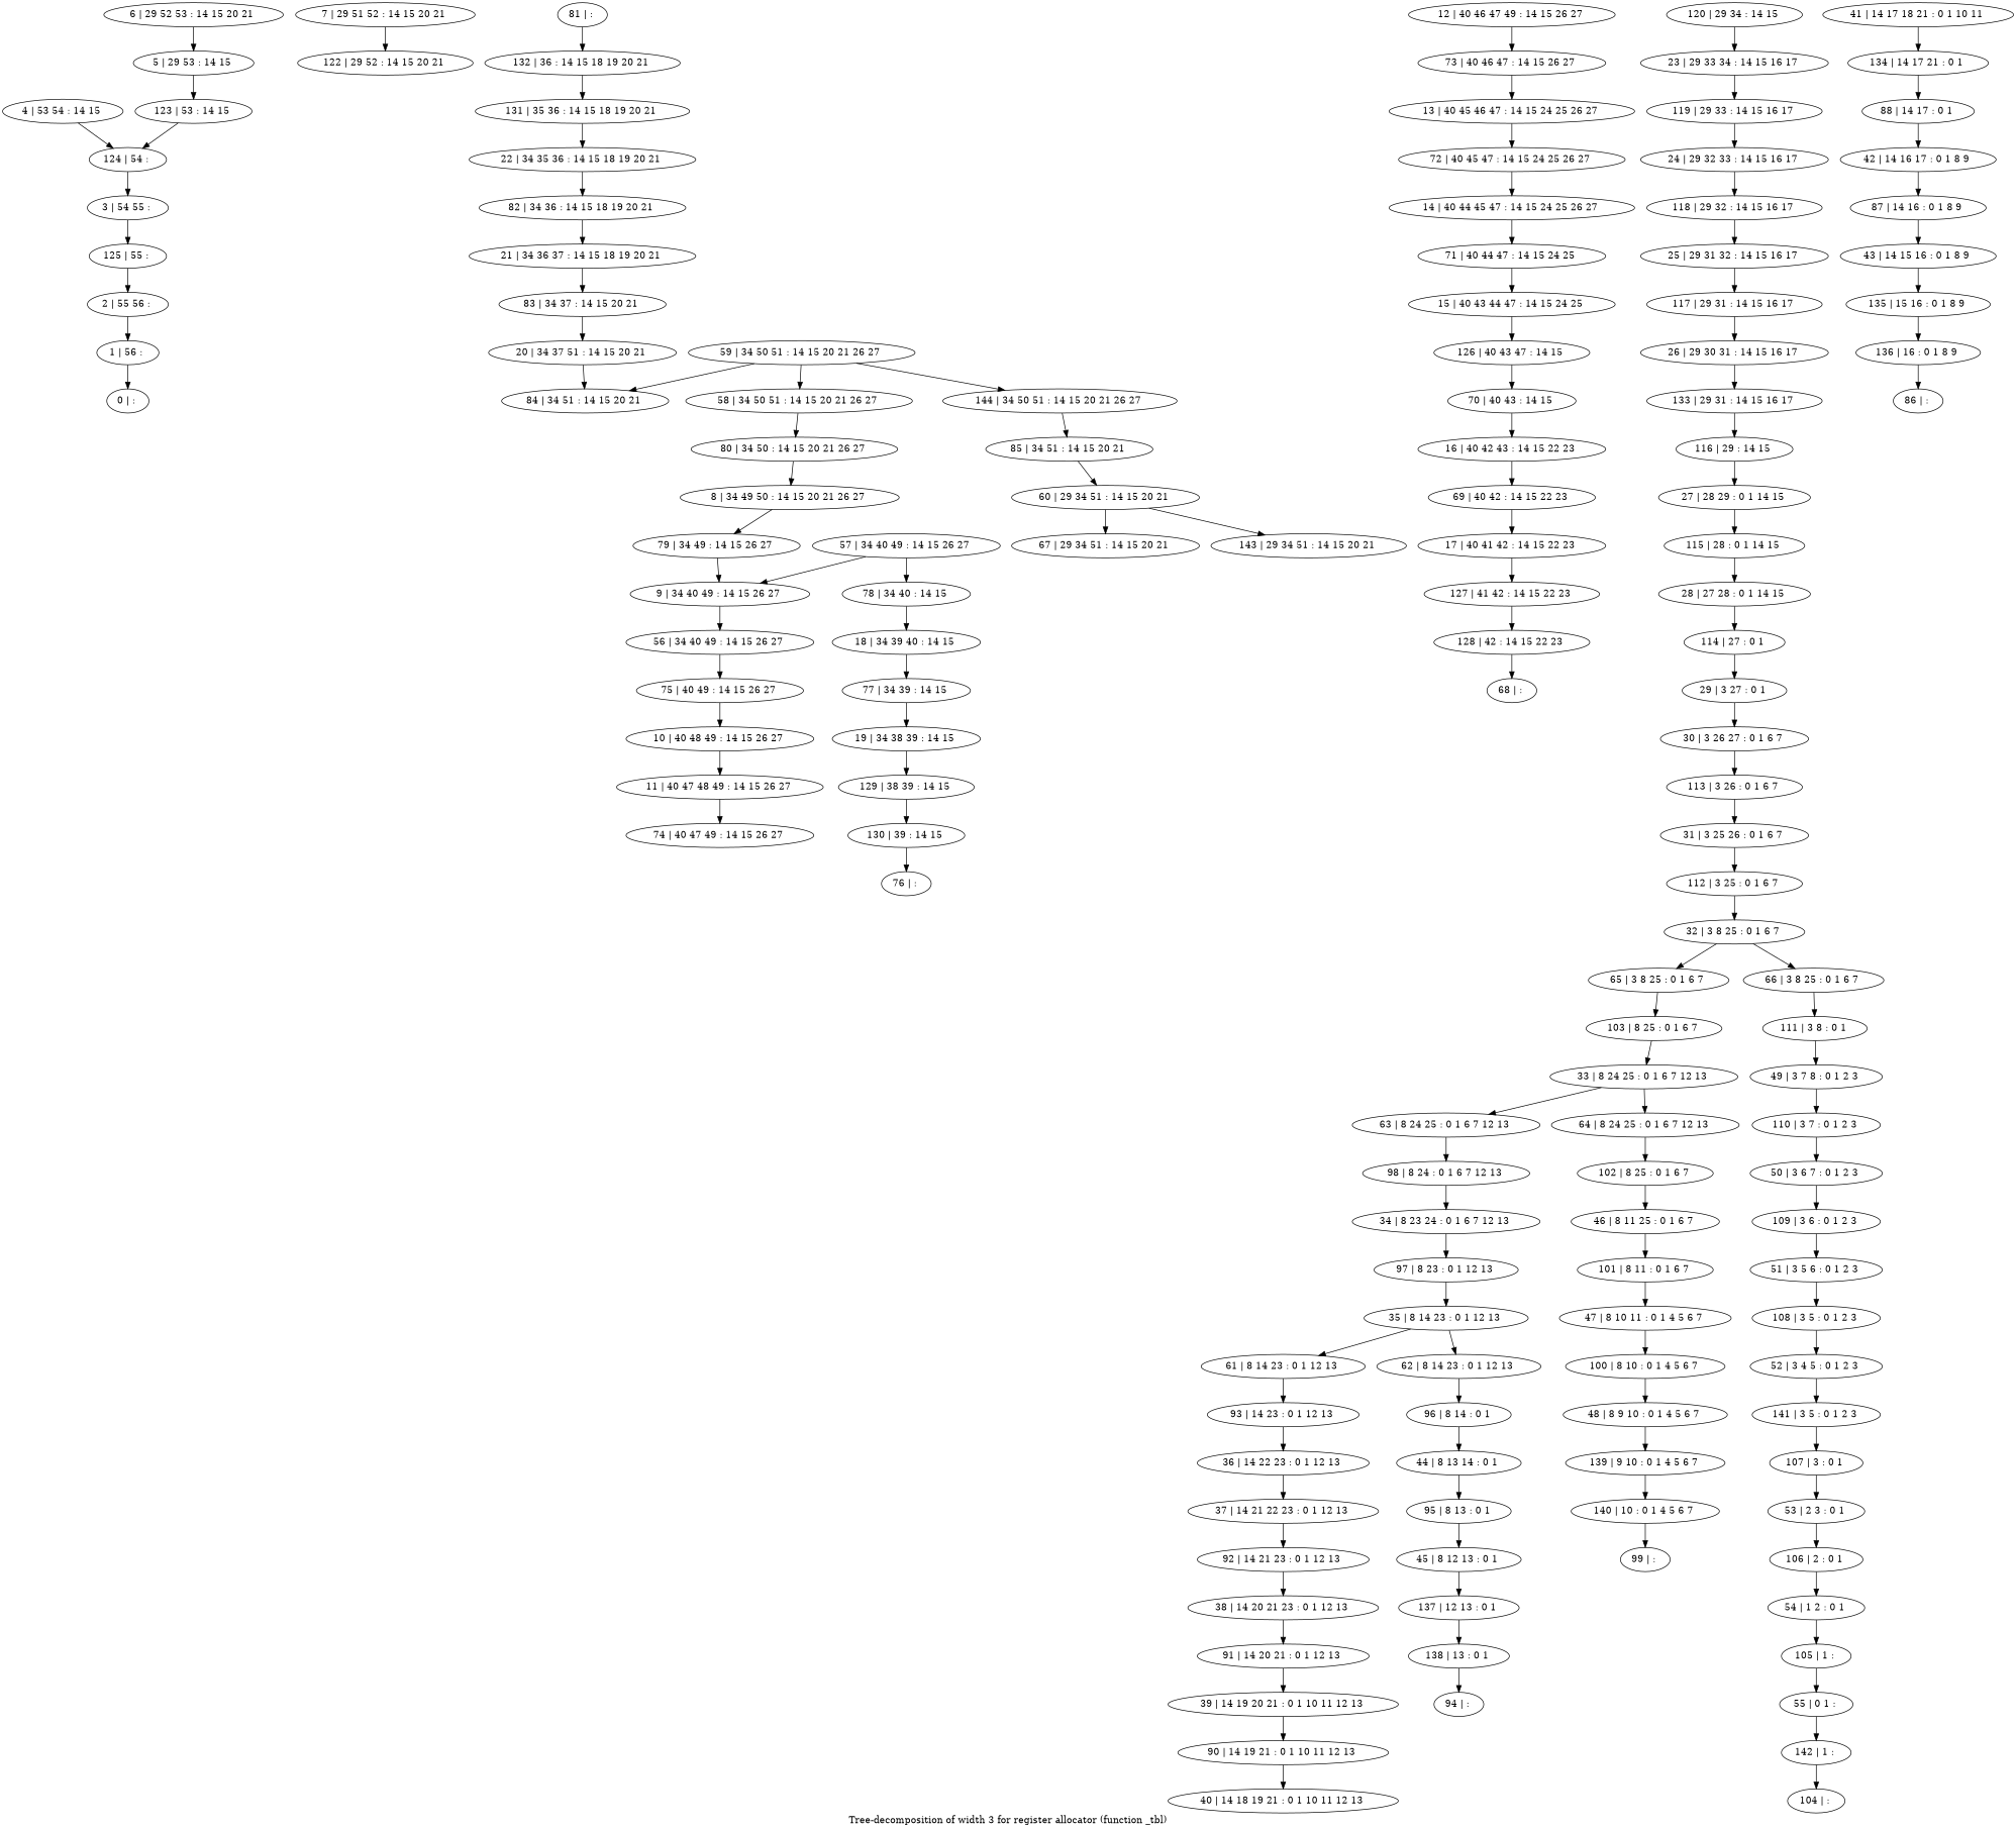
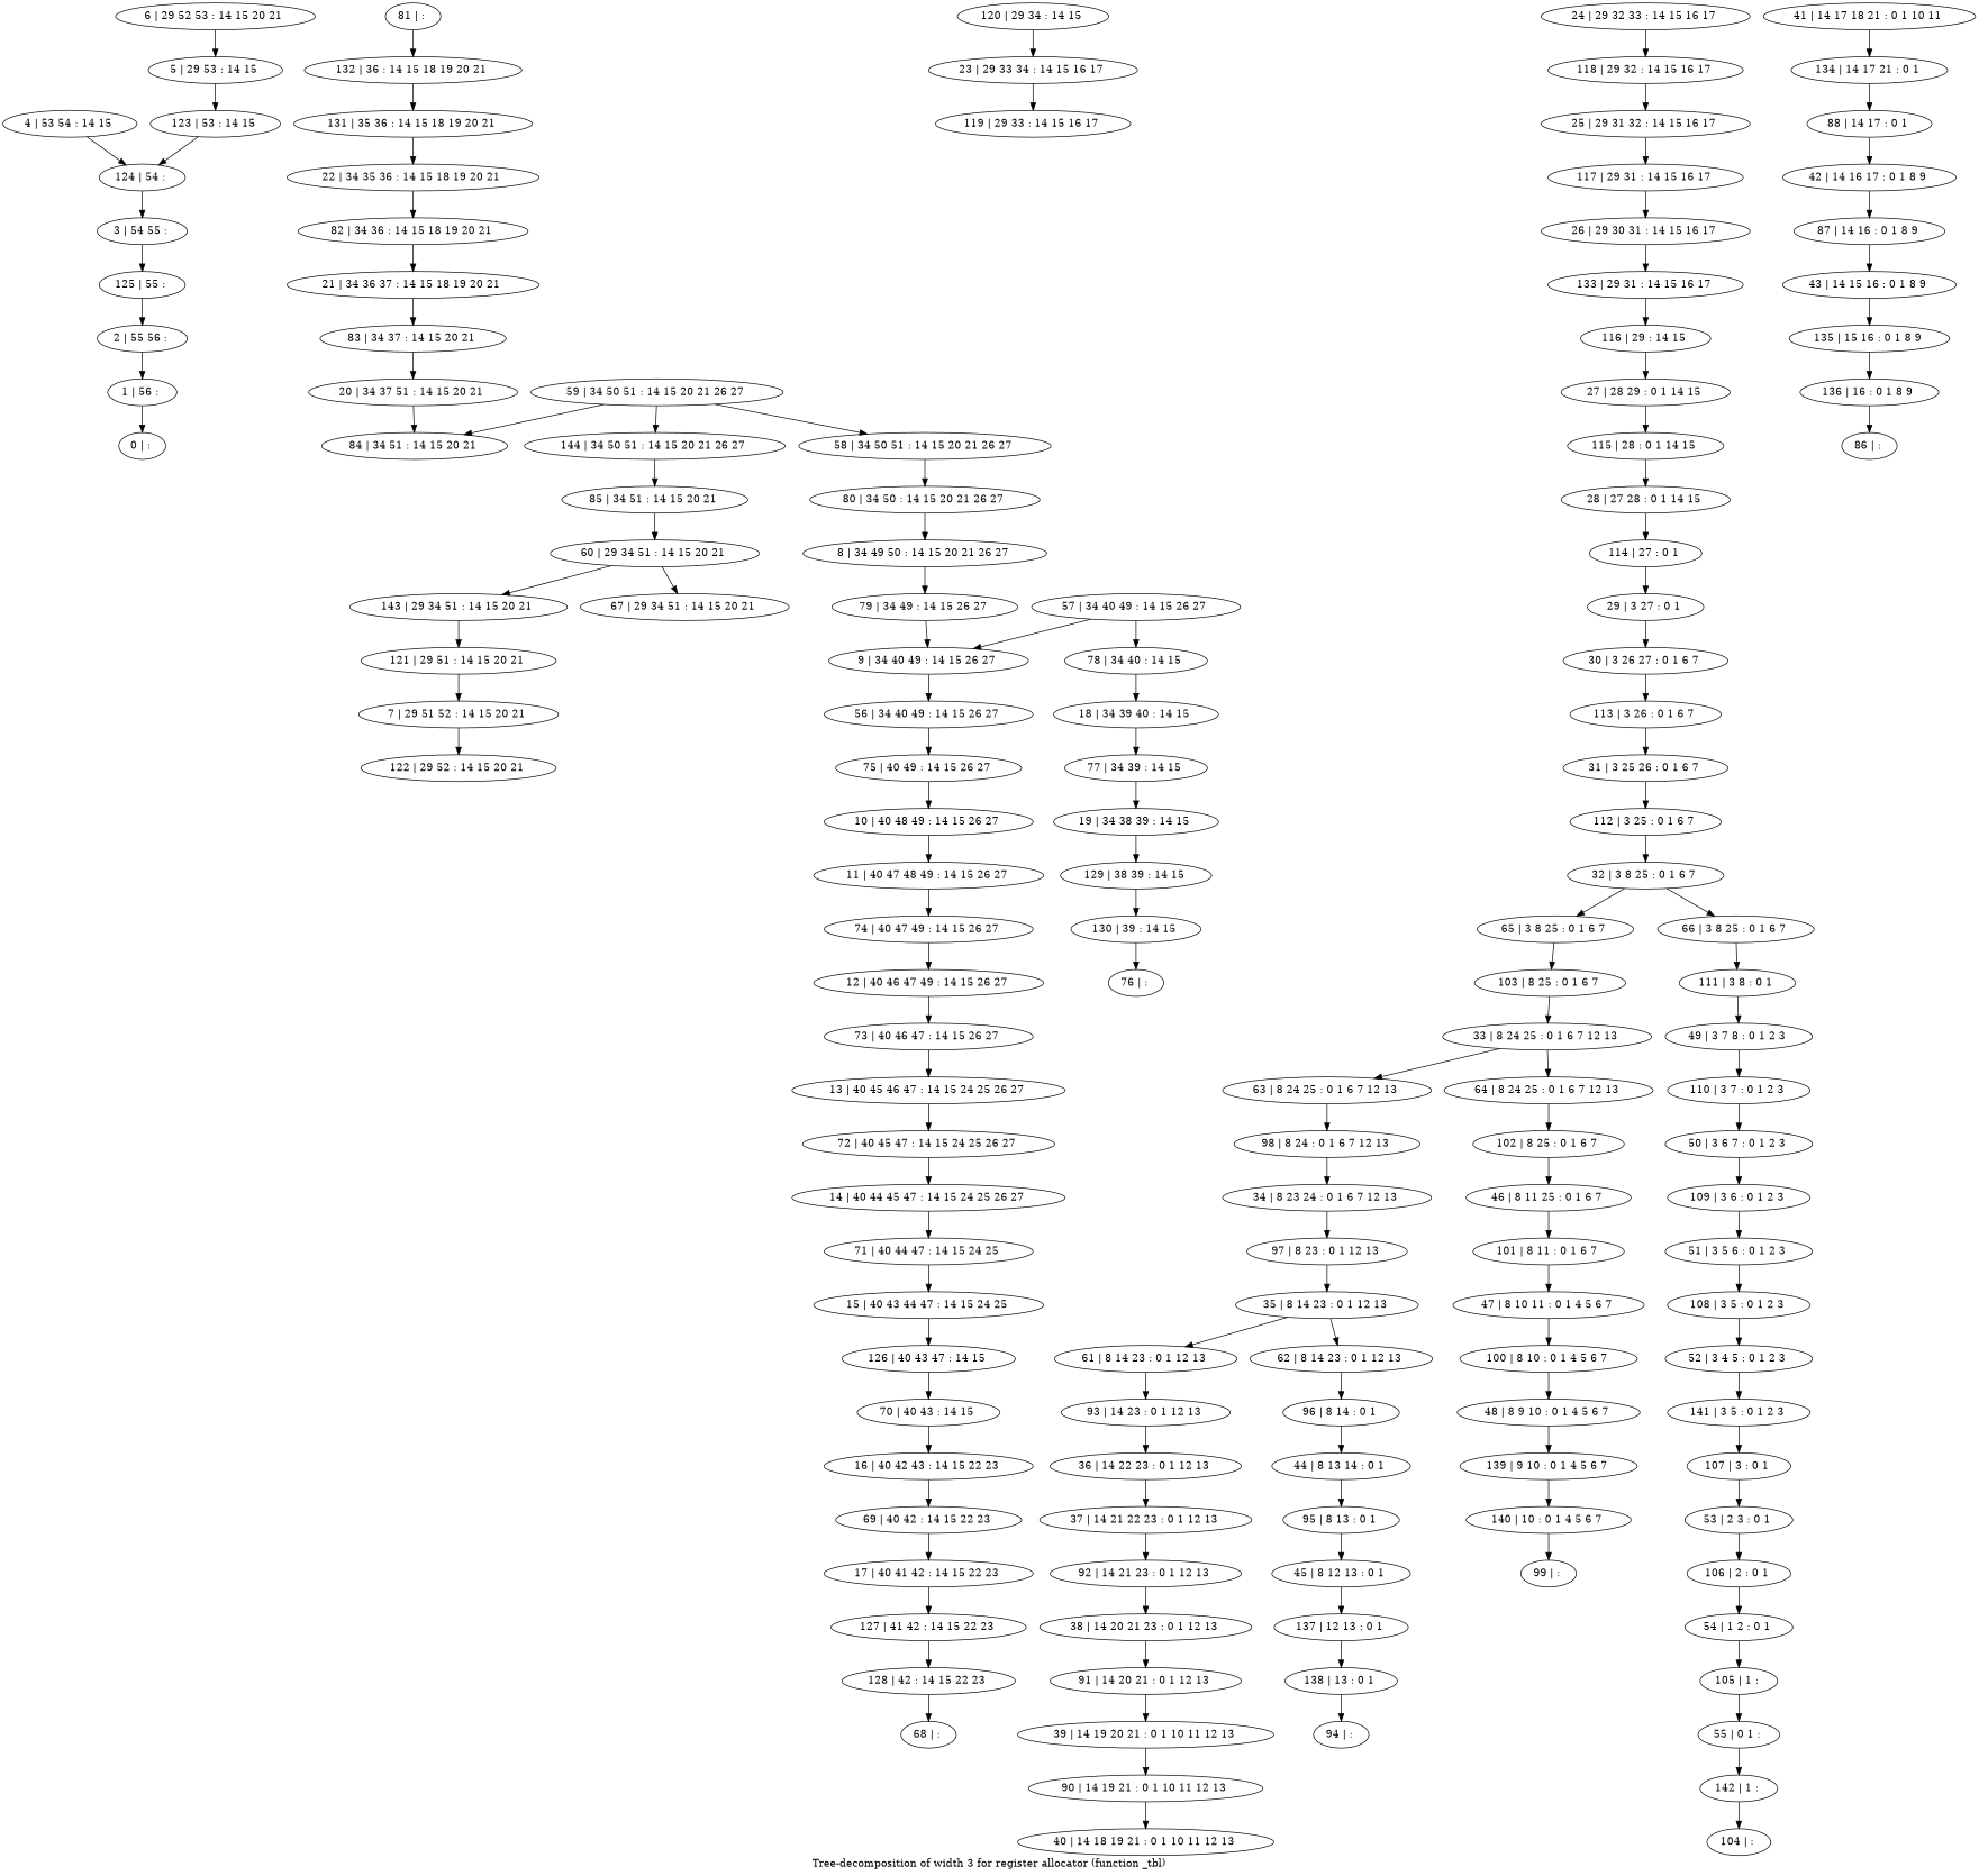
  digraph {
    label="Tree-decomposition of width 3 for register allocator (function _tbl)"
    n1 [label="0 | : "]
    n2 [label="1 | 56 : "]
    n3 [label="2 | 55 56 : "]
    n4 [label="3 | 54 55 : "]
    n5 [label="125 | 55 : "]
    n6 [label="4 | 53 54 : 14 15 "]
    n7 [label="124 | 54 : "]
    n8 [label="5 | 29 53 : 14 15 "]
    n9 [label="123 | 53 : 14 15 "]
    n10 [label="6 | 29 52 53 : 14 15 20 21 "]
    n11 [label="7 | 29 51 52 : 14 15 20 21 "]
    n12 [label="122 | 29 52 : 14 15 20 21 "]
    n13 [label="8 | 34 49 50 : 14 15 20 21 26 27 "]
    n14 [label="79 | 34 49 : 14 15 26 27 "]
    n15 [label="9 | 34 40 49 : 14 15 26 27 "]
    n16 [label="56 | 34 40 49 : 14 15 26 27 "]
    n17 [label="75 | 40 49 : 14 15 26 27 "]
    n18 [label="57 | 34 40 49 : 14 15 26 27 "]
    n19 [label="78 | 34 40 : 14 15 "]
    n20 [label="10 | 40 48 49 : 14 15 26 27 "]
    n21 [label="11 | 40 47 48 49 : 14 15 26 27 "]
    n22 [label="74 | 40 47 49 : 14 15 26 27 "]
    n23 [label="12 | 40 46 47 49 : 14 15 26 27 "]
    n24 [label="73 | 40 46 47 : 14 15 26 27 "]
    n25 [label="13 | 40 45 46 47 : 14 15 24 25 26 27 "]
    n26 [label="72 | 40 45 47 : 14 15 24 25 26 27 "]
    n27 [label="14 | 40 44 45 47 : 14 15 24 25 26 27 "]
    n28 [label="71 | 40 44 47 : 14 15 24 25 "]
    n29 [label="15 | 40 43 44 47 : 14 15 24 25 "]
    n30 [label="126 | 40 43 47 : 14 15 "]
    n31 [label="70 | 40 43 : 14 15 "]
    n32 [label="16 | 40 42 43 : 14 15 22 23 "]
    n33 [label="69 | 40 42 : 14 15 22 23 "]
    n34 [label="17 | 40 41 42 : 14 15 22 23 "]
    n35 [label="127 | 41 42 : 14 15 22 23 "]
    n36 [label="128 | 42 : 14 15 22 23 "]
    n37 [label="18 | 34 39 40 : 14 15 "]
    n38 [label="77 | 34 39 : 14 15 "]
    n39 [label="19 | 34 38 39 : 14 15 "]
    n40 [label="129 | 38 39 : 14 15 "]
    n41 [label="130 | 39 : 14 15 "]
    n42 [label="20 | 34 37 51 : 14 15 20 21 "]
    n43 [label="84 | 34 51 : 14 15 20 21 "]
    n44 [label="21 | 34 36 37 : 14 15 18 19 20 21 "]
    n45 [label="83 | 34 37 : 14 15 20 21 "]
    n46 [label="22 | 34 35 36 : 14 15 18 19 20 21 "]
    n47 [label="82 | 34 36 : 14 15 18 19 20 21 "]
    n48 [label="23 | 29 33 34 : 14 15 16 17 "]
    n49 [label="119 | 29 33 : 14 15 16 17 "]
    n50 [label="24 | 29 32 33 : 14 15 16 17 "]
    n51 [label="118 | 29 32 : 14 15 16 17 "]
    n52 [label="25 | 29 31 32 : 14 15 16 17 "]
    n53 [label="117 | 29 31 : 14 15 16 17 "]
    n54 [label="26 | 29 30 31 : 14 15 16 17 "]
    n55 [label="133 | 29 31 : 14 15 16 17 "]
    n56 [label="116 | 29 : 14 15 "]
    n57 [label="27 | 28 29 : 0 1 14 15 "]
    n58 [label="115 | 28 : 0 1 14 15 "]
    n59 [label="28 | 27 28 : 0 1 14 15 "]
    n60 [label="114 | 27 : 0 1 "]
    n61 [label="29 | 3 27 : 0 1 "]
    n62 [label="30 | 3 26 27 : 0 1 6 7 "]
    n63 [label="113 | 3 26 : 0 1 6 7 "]
    n64 [label="31 | 3 25 26 : 0 1 6 7 "]
    n65 [label="112 | 3 25 : 0 1 6 7 "]
    n66 [label="32 | 3 8 25 : 0 1 6 7 "]
    n67 [label="65 | 3 8 25 : 0 1 6 7 "]
    n68 [label="66 | 3 8 25 : 0 1 6 7 "]
    n69 [label="103 | 8 25 : 0 1 6 7 "]
    n70 [label="111 | 3 8 : 0 1 "]
    n71 [label="33 | 8 24 25 : 0 1 6 7 12 13 "]
    n72 [label="63 | 8 24 25 : 0 1 6 7 12 13 "]
    n73 [label="64 | 8 24 25 : 0 1 6 7 12 13 "]
    n74 [label="98 | 8 24 : 0 1 6 7 12 13 "]
    n75 [label="102 | 8 25 : 0 1 6 7 "]
    n76 [label="34 | 8 23 24 : 0 1 6 7 12 13 "]
    n77 [label="97 | 8 23 : 0 1 12 13 "]
    n78 [label="35 | 8 14 23 : 0 1 12 13 "]
    n79 [label="61 | 8 14 23 : 0 1 12 13 "]
    n80 [label="62 | 8 14 23 : 0 1 12 13 "]
    n81 [label="93 | 14 23 : 0 1 12 13 "]
    n82 [label="96 | 8 14 : 0 1 "]
    n83 [label="36 | 14 22 23 : 0 1 12 13 "]
    n84 [label="37 | 14 21 22 23 : 0 1 12 13 "]
    n85 [label="92 | 14 21 23 : 0 1 12 13 "]
    n86 [label="38 | 14 20 21 23 : 0 1 12 13 "]
    n87 [label="91 | 14 20 21 : 0 1 12 13 "]
    n88 [label="39 | 14 19 20 21 : 0 1 10 11 12 13 "]
    n89 [label="90 | 14 19 21 : 0 1 10 11 12 13 "]
    n90 [label="40 | 14 18 19 21 : 0 1 10 11 12 13 "]
    n91 [label="41 | 14 17 18 21 : 0 1 10 11 "]
    n92 [label="134 | 14 17 21 : 0 1 "]
    n93 [label="88 | 14 17 : 0 1 "]
    n94 [label="42 | 14 16 17 : 0 1 8 9 "]
    n95 [label="87 | 14 16 : 0 1 8 9 "]
    n96 [label="43 | 14 15 16 : 0 1 8 9 "]
    n97 [label="135 | 15 16 : 0 1 8 9 "]
    n98 [label="136 | 16 : 0 1 8 9 "]
    n99 [label="44 | 8 13 14 : 0 1 "]
    n100 [label="95 | 8 13 : 0 1 "]
    n101 [label="45 | 8 12 13 : 0 1 "]
    n102 [label="137 | 12 13 : 0 1 "]
    n103 [label="138 | 13 : 0 1 "]
    n104 [label="46 | 8 11 25 : 0 1 6 7 "]
    n105 [label="101 | 8 11 : 0 1 6 7 "]
    n106 [label="47 | 8 10 11 : 0 1 4 5 6 7 "]
    n107 [label="100 | 8 10 : 0 1 4 5 6 7 "]
    n108 [label="48 | 8 9 10 : 0 1 4 5 6 7 "]
    n109 [label="139 | 9 10 : 0 1 4 5 6 7 "]
    n110 [label="140 | 10 : 0 1 4 5 6 7 "]
    n111 [label="49 | 3 7 8 : 0 1 2 3 "]
    n112 [label="110 | 3 7 : 0 1 2 3 "]
    n113 [label="50 | 3 6 7 : 0 1 2 3 "]
    n114 [label="109 | 3 6 : 0 1 2 3 "]
    n115 [label="51 | 3 5 6 : 0 1 2 3 "]
    n116 [label="108 | 3 5 : 0 1 2 3 "]
    n117 [label="52 | 3 4 5 : 0 1 2 3 "]
    n118 [label="141 | 3 5 : 0 1 2 3 "]
    n119 [label="107 | 3 : 0 1 "]
    n120 [label="53 | 2 3 : 0 1 "]
    n121 [label="106 | 2 : 0 1 "]
    n122 [label="54 | 1 2 : 0 1 "]
    n123 [label="105 | 1 : "]
    n124 [label="55 | 0 1 : "]
    n125 [label="142 | 1 : "]
    n126 [label="104 | : "]
    n127 [label="58 | 34 50 51 : 14 15 20 21 26 27 "]
    n128 [label="80 | 34 50 : 14 15 20 21 26 27 "]
    n129 [label="59 | 34 50 51 : 14 15 20 21 26 27 "]
    n130 [label="144 | 34 50 51 : 14 15 20 21 26 27 "]
    n131 [label="85 | 34 51 : 14 15 20 21 "]
    n132 [label="60 | 29 34 51 : 14 15 20 21 "]
    n133 [label="67 | 29 34 51 : 14 15 20 21 "]
    n134 [label="143 | 29 34 51 : 14 15 20 21 "]
+   n135 [label="121 | 29 51 : 14 15 20 21 "]
    n136 [label="120 | 29 34 : 14 15 "]
    n137 [label="68 | : "]
    n138 [label="76 | : "]
    n139 [label="81 | : "]
    n140 [label="132 | 36 : 14 15 18 19 20 21 "]
    n141 [label="131 | 35 36 : 14 15 18 19 20 21 "]
    n142 [label="86 | : "]
    n143 [label="94 | : "]
    n144 [label="99 | : "]
    n2 -> n1
    n3 -> n2
    n4 -> n5
    n5 -> n3
    n6 -> n7
    n7 -> n4
    n8 -> n9
    n9 -> n7
    n10 -> n8
    n11 -> n12
    n13 -> n14
    n14 -> n15
    n15 -> n16
    n16 -> n17
    n17 -> n20
    n18 -> n15
    n18 -> n19
    n19 -> n37
    n20 -> n21
    n21 -> n22
+   n22 -> n23
    n23 -> n24
    n24 -> n25
    n25 -> n26
    n26 -> n27
    n27 -> n28
    n28 -> n29
    n29 -> n30
    n30 -> n31
    n31 -> n32
    n32 -> n33
    n33 -> n34
    n34 -> n35
    n35 -> n36
    n36 -> n137
    n37 -> n38
    n38 -> n39
    n39 -> n40
    n40 -> n41
    n41 -> n138
    n42 -> n43
    n44 -> n45
    n45 -> n42
    n46 -> n47
    n47 -> n44
    n48 -> n49
-   n49 -> n50
    n50 -> n51
    n51 -> n52
    n52 -> n53
    n53 -> n54
    n54 -> n55
    n55 -> n56
    n56 -> n57
    n57 -> n58
    n58 -> n59
    n59 -> n60
    n60 -> n61
    n61 -> n62
    n62 -> n63
    n63 -> n64
    n64 -> n65
    n65 -> n66
    n66 -> n67
    n66 -> n68
    n67 -> n69
    n68 -> n70
    n69 -> n71
    n70 -> n111
    n71 -> n72
    n71 -> n73
    n72 -> n74
    n73 -> n75
    n74 -> n76
    n75 -> n104
    n76 -> n77
    n77 -> n78
    n78 -> n79
    n78 -> n80
    n79 -> n81
    n80 -> n82
    n81 -> n83
    n82 -> n99
    n83 -> n84
    n84 -> n85
    n85 -> n86
    n86 -> n87
    n87 -> n88
    n88 -> n89
    n89 -> n90
    n91 -> n92
    n92 -> n93
    n93 -> n94
    n94 -> n95
    n95 -> n96
    n96 -> n97
    n97 -> n98
    n98 -> n142
    n99 -> n100
    n100 -> n101
    n101 -> n102
    n102 -> n103
    n103 -> n143
    n104 -> n105
    n105 -> n106
    n106 -> n107
    n107 -> n108
    n108 -> n109
    n109 -> n110
    n110 -> n144
    n111 -> n112
    n112 -> n113
    n113 -> n114
    n114 -> n115
    n115 -> n116
    n116 -> n117
    n117 -> n118
    n118 -> n119
    n119 -> n120
    n120 -> n121
    n121 -> n122
    n122 -> n123
    n123 -> n124
    n124 -> n125
    n125 -> n126
    n127 -> n128
    n128 -> n13
    n129 -> n43
    n129 -> n127
    n129 -> n130
    n130 -> n131
    n131 -> n132
    n132 -> n133
    n132 -> n134
+   n134 -> n135
+   n135 -> n11
    n136 -> n48
    n139 -> n140
    n140 -> n141
    n141 -> n46
  }
